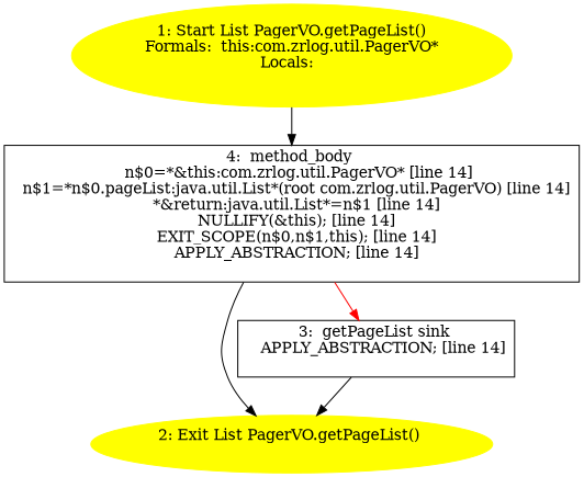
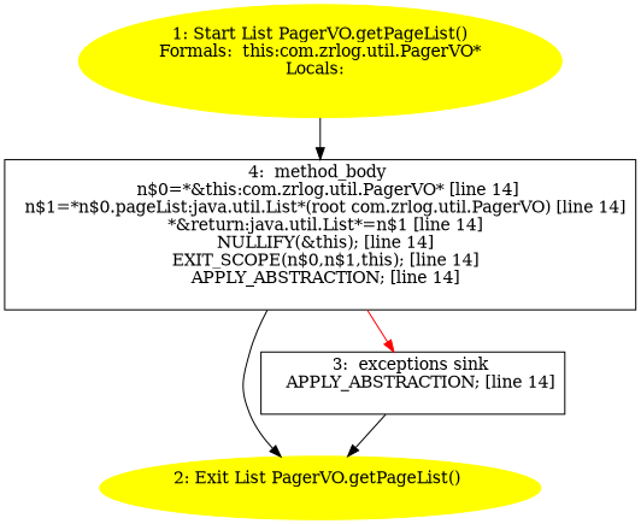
  digraph {
    n1 [color=yellow label="1: Start List PagerVO.getPageList()\nFormals:  this:com.zrlog.util.PagerVO*\nLocals:  \n  " style=filled]
    n2 [label="4:  method_body \n   n$0=*&this:com.zrlog.util.PagerVO* [line 14]\n  n$1=*n$0.pageList:java.util.List*(root com.zrlog.util.PagerVO) [line 14]\n  *&return:java.util.List*=n$1 [line 14]\n  NULLIFY(&this); [line 14]\n  EXIT_SCOPE(n$0,n$1,this); [line 14]\n  APPLY_ABSTRACTION; [line 14]\n " shape=box]
    n3 [color=yellow label="2: Exit List PagerVO.getPageList() \n  " style=filled]
-   n4 [label="3:  getPageList sink \n   APPLY_ABSTRACTION; [line 14]\n " shape=box]
+   n4 [label="3:  exceptions sink \n   APPLY_ABSTRACTION; [line 14]\n " shape=box]
    n1 -> n2
    n2 -> n3
    n2 -> n4 [color=red]
    n4 -> n3
  }
